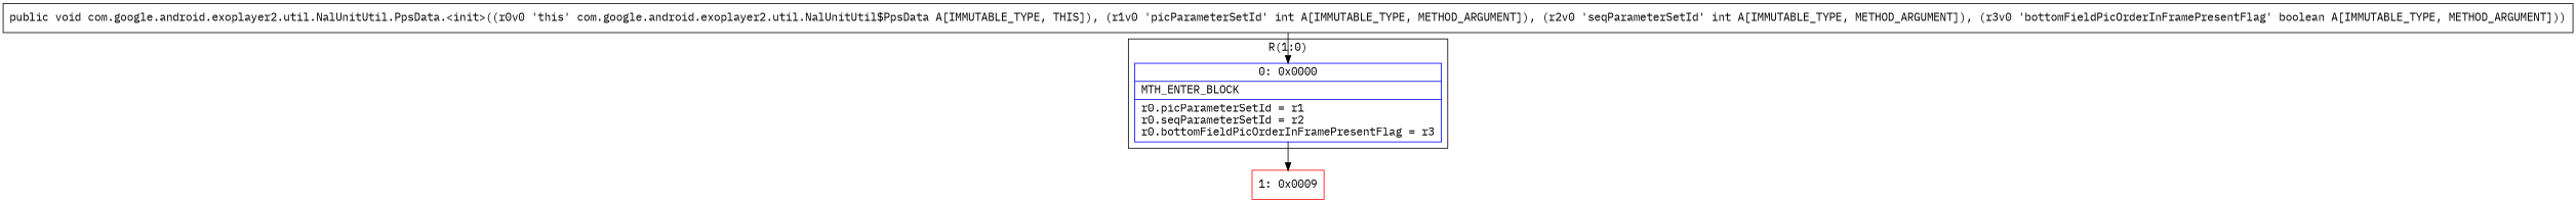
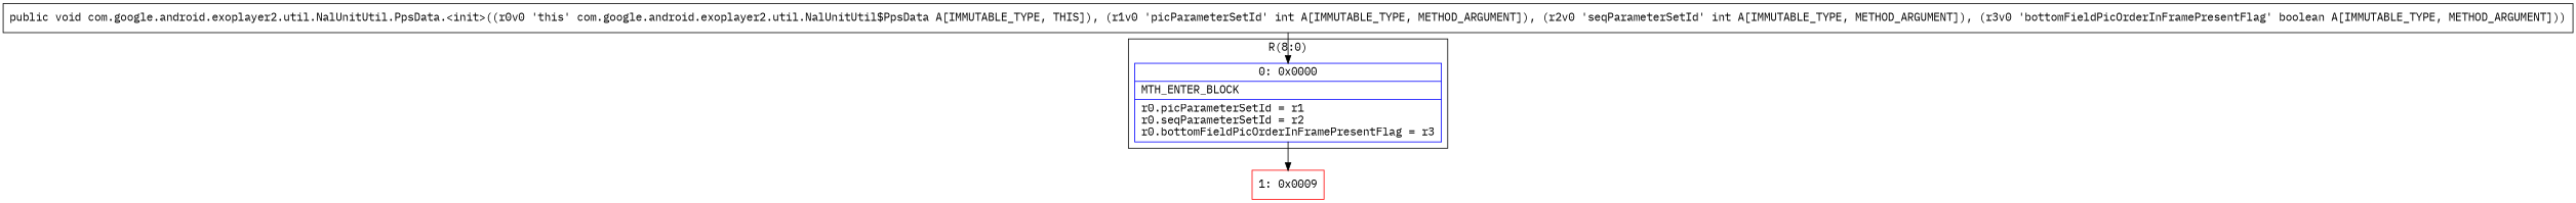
  digraph {
    fontname="IBM Plex Mono"
    node [shape=record fontname="IBM Plex Mono"]
    edge [fontname="IBM Plex Mono"]
    n1 [color=blue label="{0\:\ 0x0000|MTH_ENTER_BLOCK\l|r0.picParameterSetId = r1\lr0.seqParameterSetId = r2\lr0.bottomFieldPicOrderInFramePresentFlag = r3\l}"]
    n2 [color=red label="{1\:\ 0x0009}"]
    n3 [label="{public void com.google.android.exoplayer2.util.NalUnitUtil.PpsData.\<init\>((r0v0 'this' com.google.android.exoplayer2.util.NalUnitUtil$PpsData A[IMMUTABLE_TYPE, THIS]), (r1v0 'picParameterSetId' int A[IMMUTABLE_TYPE, METHOD_ARGUMENT]), (r2v0 'seqParameterSetId' int A[IMMUTABLE_TYPE, METHOD_ARGUMENT]), (r3v0 'bottomFieldPicOrderInFramePresentFlag' boolean A[IMMUTABLE_TYPE, METHOD_ARGUMENT])) }"]
    subgraph cluster_1 {
-     label="R(1:0)"
+     label="R(8:0)"
      n1
    }
    n1 -> n2
    n3 -> n1
  }
